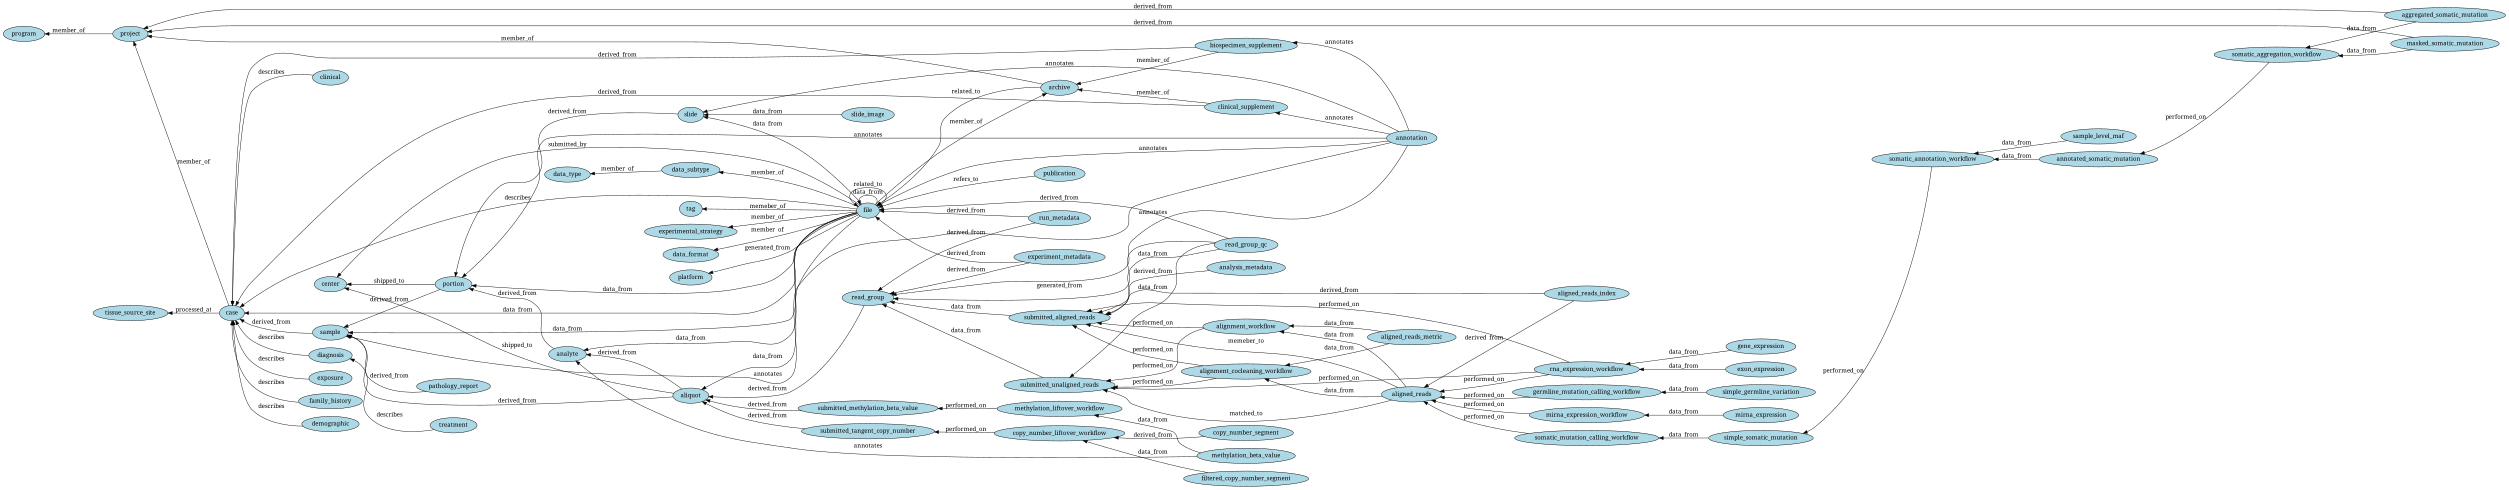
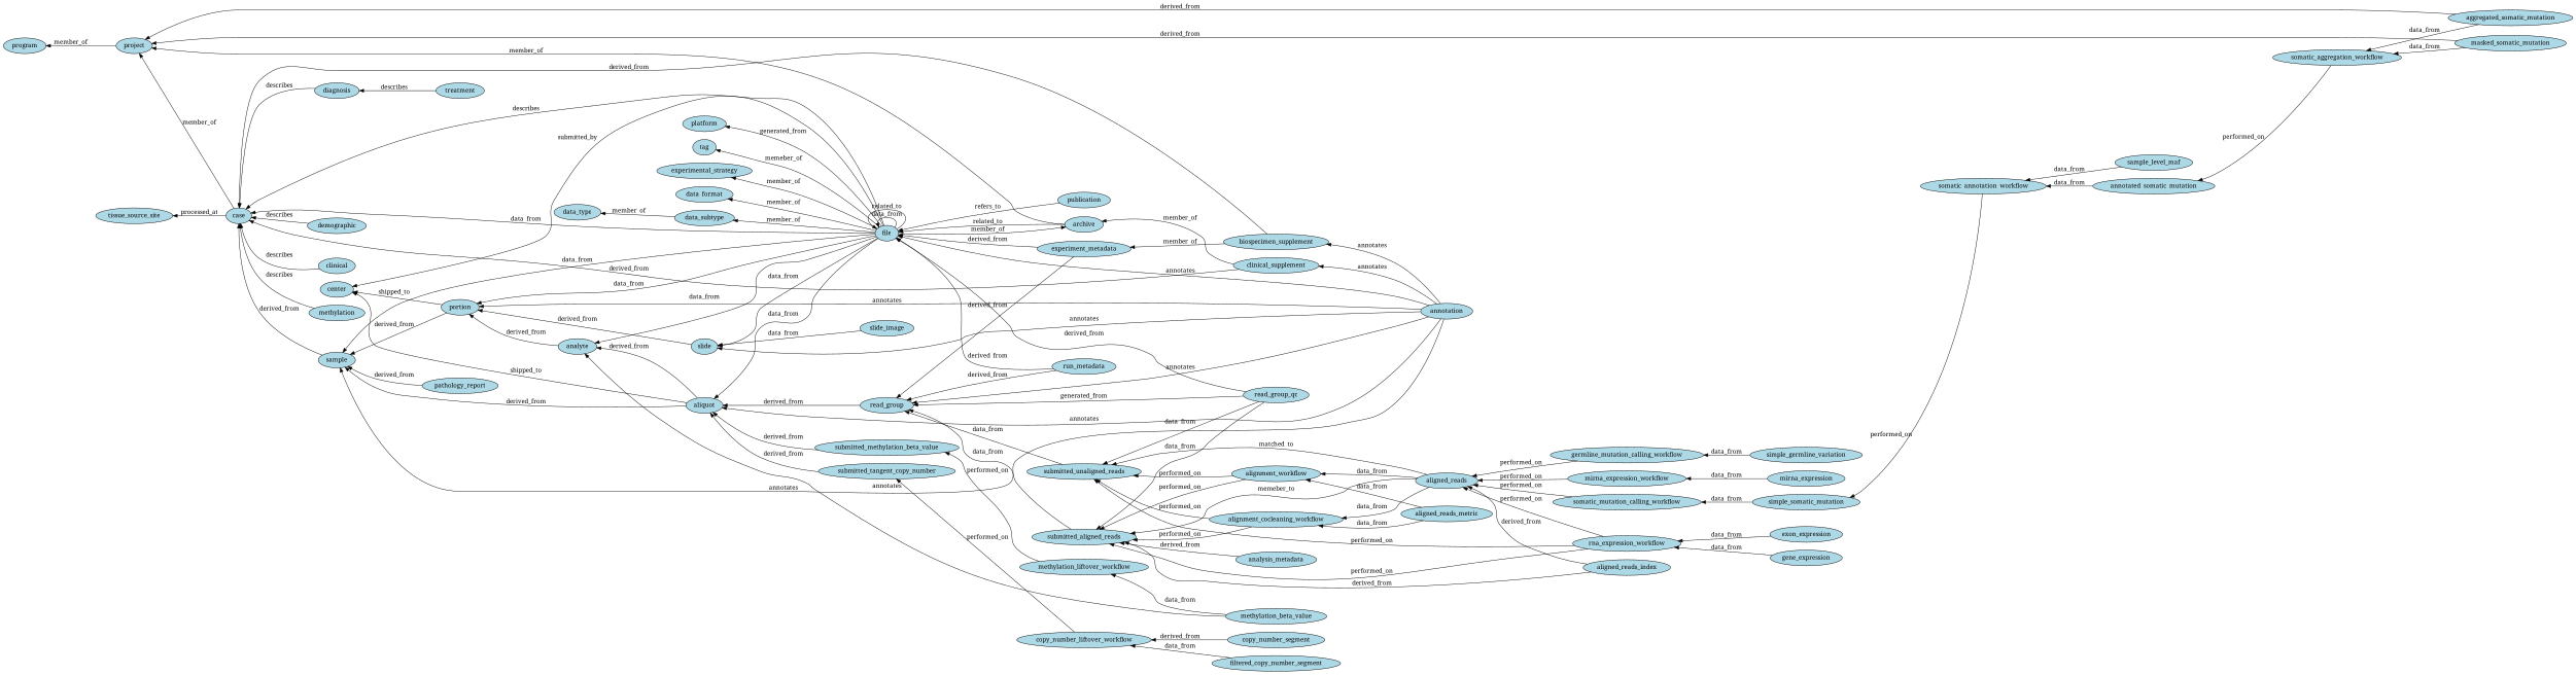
  digraph {
    fontname="Noto Serif"
    rankdir=RL
    node [fillcolor=lightblue fontname="Noto Serif" style=filled]
    edge [fontname="Noto Serif"]
    n1 [label=submitted_unaligned_reads]
    n2 [label=read_group]
    n3 [label=aliquot]
    n4 [label=somatic_mutation_calling_workflow]
    n5 [label=aligned_reads]
    n6 [label=alignment_cocleaning_workflow]
    n7 [label=alignment_workflow]
    n8 [label=submitted_aligned_reads]
    n9 [label=run_metadata]
    n10 [label=file]
    n11 [label=case]
    n12 [label=platform]
    n13 [label=sample]
    n14 [label=archive]
    n15 [label=analyte]
    n16 [label=center]
    n17 [label=slide]
    n18 [label=portion]
    n19 [label=tag]
    n20 [label=data_subtype]
    n21 [label=experimental_strategy]
    n22 [label=data_format]
-   n23 [label=family_history]
    n24 [label=project]
    n25 [label=tissue_source_site]
    n26 [label=publication]
    n27 [label=aligned_reads_metric]
    n28 [label=demographic]
    n29 [label=pathology_report]
    n30 [label=program]
    n31 [label=somatic_annotation_workflow]
    n32 [label=simple_somatic_mutation]
    n33 [label=biospecimen_supplement]
    n34 [label=clinical]
    n35 [label=treatment]
    n36 [label=diagnosis]
    n37 [label=submitted_tangent_copy_number]
    n38 [label=methylation_beta_value]
    n39 [label=methylation_liftover_workflow]
    n40 [label=submitted_methylation_beta_value]
    n41 [label=analysis_metadata]
    n42 [label=masked_somatic_mutation]
    n43 [label=somatic_aggregation_workflow]
    n44 [label=annotated_somatic_mutation]
    n45 [label=filtered_copy_number_segment]
    n46 [label=copy_number_liftover_workflow]
    n47 [label=rna_expression_workflow]
    n48 [label=aggregated_somatic_mutation]
    n49 [label=germline_mutation_calling_workflow]
    n50 [label=experiment_metadata]
    n51 [label=sample_level_maf]
    n52 [label=data_type]
    n53 [label=simple_germline_variation]
    n54 [label=slide_image]
    n55 [label=read_group_qc]
    n56 [label=mirna_expression]
    n57 [label=mirna_expression_workflow]
    n58 [label=copy_number_segment]
    n59 [label=aligned_reads_index]
    n60 [label=annotation]
    n61 [label=clinical_supplement]
    n62 [label=exon_expression]
-   n63 [label=exposure]
+   n63 [label=methylation]
    n64 [label=gene_expression]
    n1 -> n2 [label=data_from]
    n2 -> n3 [label=derived_from]
    n3 -> n13 [label=derived_from]
    n3 -> n15 [label=derived_from]
    n3 -> n16 [label=shipped_to]
    n4 -> n5 [label=performed_on]
    n5 -> n1 [label=matched_to]
    n5 -> n6 [label=data_from]
    n5 -> n7 [label=data_from]
    n5 -> n8 [label=memeber_to]
    n6 -> n1 [label=performed_on]
    n6 -> n8 [label=performed_on]
    n7 -> n1 [label=performed_on]
    n7 -> n8 [label=performed_on]
    n8 -> n2 [label=data_from]
    n9 -> n2 [label=derived_from]
    n9 -> n10 [label=derived_from]
    n10 -> n3 [label=data_from]
    n10 -> n10 [label=data_from]
    n10 -> n10 [label=related_to]
    n10 -> n11 [label=describes]
    n10 -> n11 [label=data_from]
    n10 -> n12 [label=generated_from]
    n10 -> n13 [label=data_from]
    n10 -> n14 [label=member_of]
    n10 -> n15 [label=data_from]
    n10 -> n16 [label=submitted_by]
    n10 -> n17 [label=data_from]
    n10 -> n18 [label=data_from]
    n10 -> n19 [label=memeber_of]
    n10 -> n20 [label=member_of]
    n10 -> n21 [label=member_of]
    n10 -> n22 [label=member_of]
    n11 -> n24 [label=member_of]
    n11 -> n25 [label=processed_at]
    n13 -> n11 [label=derived_from]
    n14 -> n10 [label=related_to]
    n14 -> n24 [label=member_of]
    n15 -> n18 [label=derived_from]
    n17 -> n18 [label=derived_from]
    n18 -> n13 [label=derived_from]
    n18 -> n16 [label=shipped_to]
    n20 -> n52 [label=member_of]
-   n23 -> n11 [label=describes]
    n24 -> n30 [label=member_of]
    n26 -> n10 [label=refers_to]
    n27 -> n6 [label=data_from]
    n27 -> n7 [label=data_from]
    n28 -> n11 [label=describes]
    n29 -> n13 [label=derived_from]
    n31 -> n32 [label=performed_on]
    n32 -> n4 [label=data_from]
    n33 -> n11 [label=derived_from]
-   n33 -> n14 [label=member_of]
+   n33 -> n50 [label=member_of]
    n34 -> n11 [label=describes]
    n35 -> n36 [label=describes]
    n36 -> n11 [label=describes]
    n37 -> n3 [label=derived_from]
    n38 -> n15 [label=annotates]
    n38 -> n39 [label=data_from]
    n39 -> n40 [label=performed_on]
    n40 -> n3 [label=derived_from]
    n41 -> n8 [label=derived_from]
    n42 -> n24 [label=derived_from]
    n42 -> n43 [label=data_from]
    n43 -> n44 [label=performed_on]
    n44 -> n31 [label=data_from]
    n45 -> n46 [label=data_from]
    n46 -> n37 [label=performed_on]
    n47 -> n1 [label=performed_on]
    n47 -> n5 [label=performed_on]
    n47 -> n8 [label=performed_on]
    n48 -> n24 [label=derived_from]
    n48 -> n43 [label=data_from]
    n49 -> n5 [label=performed_on]
    n50 -> n2 [label=derived_from]
    n50 -> n10 [label=derived_from]
    n51 -> n31 [label=data_from]
    n53 -> n49 [label=data_from]
    n54 -> n17 [label=data_from]
    n55 -> n1 [label=data_from]
    n55 -> n2 [label=generated_from]
    n55 -> n8 [label=data_from]
    n55 -> n10 [label=derived_from]
    n56 -> n57 [label=data_from]
    n57 -> n5 [label=performed_on]
    n58 -> n46 [label=derived_from]
    n59 -> n5 [label=derived_from]
    n59 -> n8 [label=derived_from]
    n60 -> n2 [label=annotates]
+   n60 -> n3 [label=annotates]
    n60 -> n10 [label=annotates]
    n60 -> n13 [label=annotates]
    n60 -> n17 [label=annotates]
    n60 -> n18 [label=annotates]
    n60 -> n33 [label=annotates]
    n60 -> n61 [label=annotates]
    n61 -> n11 [label=derived_from]
    n61 -> n14 [label=member_of]
    n62 -> n47 [label=data_from]
    n63 -> n11 [label=describes]
    n64 -> n47 [label=data_from]
  }
